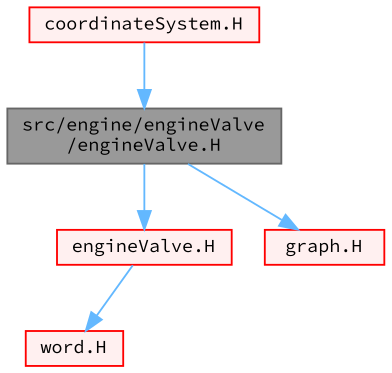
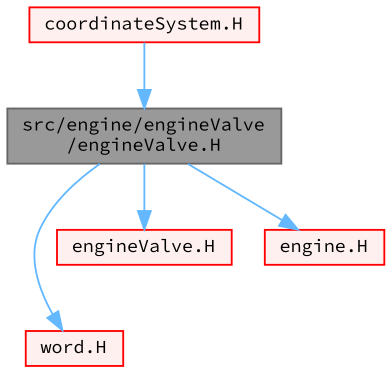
  digraph {
    fontname="Source Code Pro"
    node [color=red fillcolor="#FFF0F0" fontname="Source Code Pro" fontsize=10 shape=box style=filled]
    edge [color=steelblue1 fontname="Source Code Pro" fontsize=10 labelfontname=Helvetica labelfontsize=10 style=solid]
    n1 [color=gray40 fillcolor=grey60 fontcolor=black height=0.2 label="src/engine/engineValve\l/engineValve.H" width=0.4]
    n2 [height=0.2 label="word.H" width=0.4]
    n3 [height=0.2 label="engineValve.H" width=0.4]
-   n4 [height=0.2 label="graph.H" width=0.4]
+   n4 [height=0.2 label="engine.H" width=0.4]
    n5 [height=0.2 label="coordinateSystem.H" width=0.4]
-   n3 -> n2
+   n1 -> n2
    n1 -> n3
    n1 -> n4
    n5 -> n1
  }
